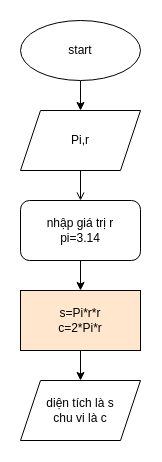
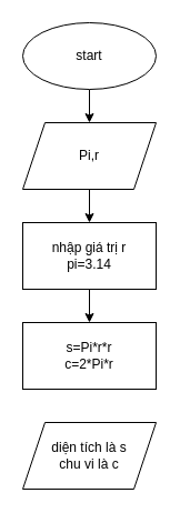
  <mxCell id="0" />
  <mxCell id="1" parent="0" />
  <mxCell id="2" style="edgeStyle=orthogonalEdgeStyle;rounded=0;orthogonalLoop=1;jettySize=auto;html=1;exitX=0.5;exitY=1;exitDx=0;exitDy=0;" edge="1" parent="1" source="3" target="5"><mxGeometry relative="1" as="geometry" /></mxCell>
  <mxCell id="3" value="start" style="ellipse;whiteSpace=wrap;html=1;" vertex="1" parent="1"><mxGeometry x="20" y="20" width="120" height="60" as="geometry" /></mxCell>
- <mxCell id="4" value="" style="edgeStyle=orthogonalEdgeStyle;rounded=0;orthogonalLoop=1;jettySize=auto;html=1;endArrow=open;" edge="1" parent="1" source="5" target="7"><mxGeometry relative="1" as="geometry" /></mxCell>
+ <mxCell id="4" value="" style="edgeStyle=orthogonalEdgeStyle;rounded=0;orthogonalLoop=1;jettySize=auto;html=1;" edge="1" parent="1" source="5" target="7"><mxGeometry relative="1" as="geometry" /></mxCell>
  <mxCell id="5" value="Pi,r" style="shape=parallelogram;perimeter=parallelogramPerimeter;whiteSpace=wrap;html=1;fixedSize=1;" vertex="1" parent="1"><mxGeometry x="20" y="110" width="120" height="60" as="geometry" /></mxCell>
  <mxCell id="6" value="" style="edgeStyle=orthogonalEdgeStyle;rounded=0;orthogonalLoop=1;jettySize=auto;html=1;" edge="1" parent="1" source="7" target="9"><mxGeometry relative="1" as="geometry" /></mxCell>
- <mxCell id="7" value="nhập giá trị r&lt;br&gt;pi=3.14" style="whiteSpace=wrap;html=1;rounded=1;" vertex="1" parent="1"><mxGeometry x="20" y="200" width="120" height="60" as="geometry" /></mxCell>
- <mxCell id="8" style="edgeStyle=orthogonalEdgeStyle;rounded=0;orthogonalLoop=1;jettySize=auto;html=1;exitX=0.5;exitY=1;exitDx=0;exitDy=0;" edge="1" parent="1" source="9" target="10"><mxGeometry relative="1" as="geometry" /></mxCell>
- <mxCell id="9" value="s=Pi*r*r&lt;br&gt;c=2*Pi*r" style="whiteSpace=wrap;html=1;fillColor=#ffe6cc;" vertex="1" parent="1"><mxGeometry x="20" y="290" width="120" height="60" as="geometry" /></mxCell>
+ <mxCell id="7" value="nhập giá trị r&lt;br&gt;pi=3.14" style="whiteSpace=wrap;html=1;" vertex="1" parent="1"><mxGeometry x="20" y="200" width="120" height="60" as="geometry" /></mxCell>
+ <mxCell id="9" value="s=Pi*r*r&lt;br&gt;c=2*Pi*r" style="whiteSpace=wrap;html=1;" vertex="1" parent="1"><mxGeometry x="20" y="290" width="120" height="60" as="geometry" /></mxCell>
  <mxCell id="10" value="diện tích là s&lt;br&gt;chu vi là c" style="shape=parallelogram;perimeter=parallelogramPerimeter;whiteSpace=wrap;html=1;fixedSize=1;" vertex="1" parent="1"><mxGeometry x="20" y="380" width="120" height="60" as="geometry" /></mxCell>
